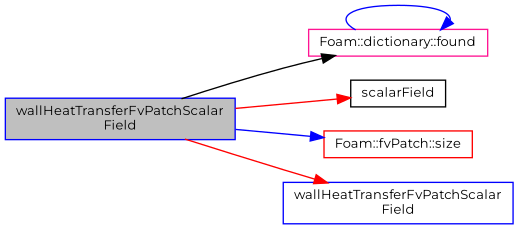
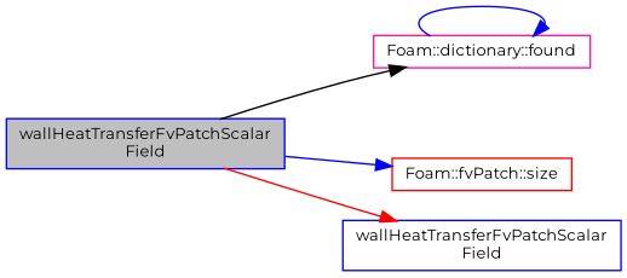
  digraph {
    rankdir=LR
    fontname=Montserrat
    node [color=blue fontname=Montserrat fontsize=10 shape=record]
    edge [color=red fontname=Montserrat fontsize=10 labelfontname=Helvetica labelfontsize=10 style=solid]
    n1 [fillcolor=grey75 fontcolor=black height=0.2 label="wallHeatTransferFvPatchScalar\lField" style=filled width=0.4]
    n2 [color=deeppink height=0.2 label="Foam::dictionary::found" width=0.4]
-   n3 [color=black height=0.2 label=scalarField width=0.4]
    n4 [color=red height=0.2 label="Foam::fvPatch::size" width=0.4]
    n5 [height=0.2 label="wallHeatTransferFvPatchScalar\lField" width=0.4]
    n1 -> n2 [color=black]
-   n1 -> n3
    n1 -> n4 [color=blue]
    n1 -> n5
    n2 -> n2 [color=blue]
  }
